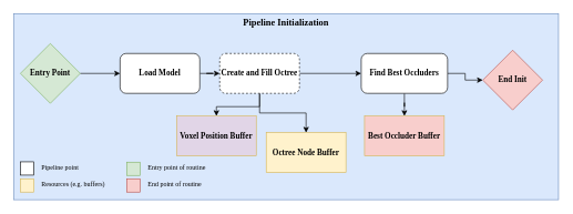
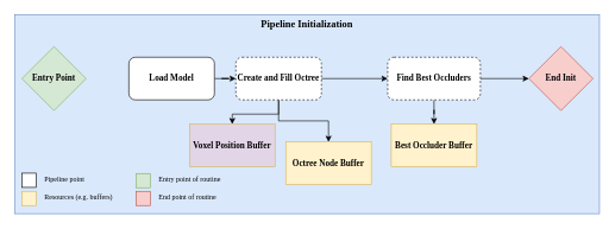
  <mxCell id="0" />
  <mxCell id="1" parent="0" />
  <mxCell id="2" value="&lt;b&gt;&lt;font style=&quot;font-size: 14px;&quot; face=&quot;Lexend&quot;&gt;Pipeline Initialization&lt;/font&gt;&lt;/b&gt;" style="rounded=0;whiteSpace=wrap;html=1;fillColor=#dae8fc;strokeColor=#6c8ebf;verticalAlign=top;" vertex="1" parent="1"><mxGeometry x="20" y="20" width="820" height="280" as="geometry" /></mxCell>
  <mxCell id="3" value="" style="edgeStyle=orthogonalEdgeStyle;rounded=0;orthogonalLoop=1;jettySize=auto;html=1;" edge="1" parent="1" source="6" target="11"><mxGeometry relative="1" as="geometry" /></mxCell>
  <mxCell id="4" value="" style="edgeStyle=orthogonalEdgeStyle;rounded=0;orthogonalLoop=1;jettySize=auto;html=1;" edge="1" parent="1" source="6" target="13"><mxGeometry relative="1" as="geometry" /></mxCell>
  <mxCell id="5" style="edgeStyle=orthogonalEdgeStyle;rounded=0;orthogonalLoop=1;jettySize=auto;html=1;entryX=0.5;entryY=0;entryDx=0;entryDy=0;" edge="1" parent="1" source="6" target="14"><mxGeometry relative="1" as="geometry" /></mxCell>
  <mxCell id="6" value="&lt;b&gt;&lt;font data-font-src=&quot;https://fonts.googleapis.com/css?family=Lexend&quot; face=&quot;Lexend&quot;&gt;Create and Fill Octree&lt;/font&gt;&lt;/b&gt;" style="rounded=1;whiteSpace=wrap;html=1;dashed=1;" vertex="1" parent="1"><mxGeometry x="330" y="80" width="120" height="60" as="geometry" /></mxCell>
  <mxCell id="7" value="" style="edgeStyle=orthogonalEdgeStyle;rounded=0;orthogonalLoop=1;jettySize=auto;html=1;" edge="1" parent="1" source="8" target="6"><mxGeometry relative="1" as="geometry" /></mxCell>
  <mxCell id="8" value="&lt;b&gt;&lt;font data-font-src=&quot;https://fonts.googleapis.com/css?family=Lexend&quot; face=&quot;Lexend&quot;&gt;Load Model&lt;/font&gt;&lt;/b&gt;" style="rounded=1;whiteSpace=wrap;html=1;" vertex="1" parent="1"><mxGeometry x="180" y="80" width="120" height="60" as="geometry" /></mxCell>
  <mxCell id="9" style="edgeStyle=orthogonalEdgeStyle;rounded=0;orthogonalLoop=1;jettySize=auto;html=1;entryX=0.5;entryY=0;entryDx=0;entryDy=0;" edge="1" parent="1" source="11" target="12"><mxGeometry relative="1" as="geometry" /></mxCell>
  <mxCell id="10" value="" style="edgeStyle=orthogonalEdgeStyle;rounded=0;orthogonalLoop=1;jettySize=auto;html=1;" edge="1" parent="1" source="11" target="17"><mxGeometry relative="1" as="geometry" /></mxCell>
- <mxCell id="11" value="&lt;b&gt;&lt;font data-font-src=&quot;https://fonts.googleapis.com/css?family=Lexend&quot; face=&quot;Lexend&quot;&gt;Find Best Occluders&lt;/font&gt;&lt;/b&gt;" style="rounded=1;whiteSpace=wrap;html=1;" vertex="1" parent="1"><mxGeometry x="543" y="80" width="130" height="60" as="geometry" /></mxCell>
- <mxCell id="12" value="&lt;font face=&quot;Lexend&quot;&gt;&lt;b&gt;Best Occluder Buffer&lt;/b&gt;&lt;/font&gt;" style="rounded=0;whiteSpace=wrap;html=1;fillColor=#f8cecc;strokeColor=#d6b656;" vertex="1" parent="1"><mxGeometry x="548" y="174" width="120" height="60" as="geometry" /></mxCell>
+ <mxCell id="11" value="&lt;b&gt;&lt;font data-font-src=&quot;https://fonts.googleapis.com/css?family=Lexend&quot; face=&quot;Lexend&quot;&gt;Find Best Occluders&lt;/font&gt;&lt;/b&gt;" style="rounded=1;whiteSpace=wrap;html=1;dashed=1;" vertex="1" parent="1"><mxGeometry x="543" y="80" width="130" height="60" as="geometry" /></mxCell>
+ <mxCell id="12" value="&lt;font face=&quot;Lexend&quot;&gt;&lt;b&gt;Best Occluder Buffer&lt;/b&gt;&lt;/font&gt;" style="rounded=0;whiteSpace=wrap;html=1;fillColor=#fff2cc;strokeColor=#d6b656;" vertex="1" parent="1"><mxGeometry x="548" y="174" width="120" height="60" as="geometry" /></mxCell>
  <mxCell id="13" value="&lt;font face=&quot;Lexend&quot;&gt;&lt;b&gt;Voxel Position Buffer&lt;/b&gt;&lt;/font&gt;" style="rounded=0;whiteSpace=wrap;html=1;fillColor=#e1d5e7;strokeColor=#d6b656;" vertex="1" parent="1"><mxGeometry x="265" y="174" width="120" height="60" as="geometry" /></mxCell>
  <mxCell id="14" value="&lt;font face=&quot;Lexend&quot;&gt;&lt;b&gt;Octree Node Buffer&lt;/b&gt;&lt;/font&gt;" style="rounded=0;whiteSpace=wrap;html=1;fillColor=#fff2cc;strokeColor=#d6b656;" vertex="1" parent="1"><mxGeometry x="400" y="199" width="120" height="60" as="geometry" /></mxCell>
- <mxCell id="15" style="edgeStyle=orthogonalEdgeStyle;rounded=0;orthogonalLoop=1;jettySize=auto;html=1;entryX=0;entryY=0.5;entryDx=0;entryDy=0;" edge="1" parent="1" source="16" target="8"><mxGeometry relative="1" as="geometry" /></mxCell>
  <mxCell id="16" value="&lt;font data-font-src=&quot;https://fonts.googleapis.com/css?family=Lexend&quot; face=&quot;Lexend&quot;&gt;&lt;b&gt;Entry Point&lt;/b&gt;&lt;/font&gt;" style="rhombus;whiteSpace=wrap;html=1;fillColor=#d5e8d4;strokeColor=#82b366;" vertex="1" parent="1"><mxGeometry x="30" y="65" width="90" height="90" as="geometry" /></mxCell>
- <mxCell id="17" value="&lt;font data-font-src=&quot;https://fonts.googleapis.com/css?family=Lexend&quot; face=&quot;Lexend&quot;&gt;&lt;b&gt;End Init&lt;/b&gt;&lt;/font&gt;" style="rhombus;whiteSpace=wrap;html=1;fillColor=#f8cecc;strokeColor=#b85450;" vertex="1" parent="1"><mxGeometry x="726" y="75" width="90" height="90" as="geometry" /></mxCell>
+ <mxCell id="17" value="&lt;font data-font-src=&quot;https://fonts.googleapis.com/css?family=Lexend&quot; face=&quot;Lexend&quot;&gt;&lt;b&gt;End Init&lt;/b&gt;&lt;/font&gt;" style="rhombus;whiteSpace=wrap;html=1;fillColor=#f8cecc;strokeColor=#b85450;" vertex="1" parent="1"><mxGeometry x="741" y="65" width="90" height="90" as="geometry" /></mxCell>
  <mxCell id="18" value="" style="whiteSpace=wrap;html=1;aspect=fixed;fillColor=#fff2cc;strokeColor=#d6b656;" vertex="1" parent="1"><mxGeometry x="30" y="268.5" width="20" height="20" as="geometry" /></mxCell>
  <mxCell id="19" value="" style="whiteSpace=wrap;html=1;aspect=fixed;fillColor=#d5e8d4;strokeColor=#82b366;" vertex="1" parent="1"><mxGeometry x="190" y="243.5" width="20" height="20" as="geometry" /></mxCell>
  <mxCell id="20" value="" style="whiteSpace=wrap;html=1;aspect=fixed;fillColor=#f8cecc;strokeColor=#b85450;" vertex="1" parent="1"><mxGeometry x="190" y="268.5" width="20" height="20" as="geometry" /></mxCell>
  <mxCell id="21" value="&lt;font style=&quot;font-size: 10px;&quot; data-font-src=&quot;https://fonts.googleapis.com/css?family=Lexend&quot; face=&quot;Lexend&quot;&gt;Resources (e.g. buffers)&lt;/font&gt;" style="text;html=1;align=left;verticalAlign=middle;whiteSpace=wrap;rounded=0;" vertex="1" parent="1"><mxGeometry x="60" y="265.5" width="130" height="23" as="geometry" /></mxCell>
  <mxCell id="22" value="&lt;font style=&quot;font-size: 10px;&quot; data-font-src=&quot;https://fonts.googleapis.com/css?family=Lexend&quot; face=&quot;Lexend&quot;&gt;Entry point of routine&lt;/font&gt;" style="text;html=1;align=left;verticalAlign=middle;whiteSpace=wrap;rounded=0;" vertex="1" parent="1"><mxGeometry x="220" y="240.5" width="110" height="23" as="geometry" /></mxCell>
  <mxCell id="23" value="&lt;font style=&quot;font-size: 10px;&quot; data-font-src=&quot;https://fonts.googleapis.com/css?family=Lexend&quot; face=&quot;Lexend&quot;&gt;End point of routine&lt;/font&gt;" style="text;html=1;align=left;verticalAlign=middle;whiteSpace=wrap;rounded=0;" vertex="1" parent="1"><mxGeometry x="220" y="265.5" width="110" height="23" as="geometry" /></mxCell>
  <mxCell id="24" value="" style="whiteSpace=wrap;html=1;aspect=fixed;" vertex="1" parent="1"><mxGeometry x="30" y="243" width="20" height="20" as="geometry" /></mxCell>
  <mxCell id="25" value="&lt;font style=&quot;font-size: 10px;&quot; data-font-src=&quot;https://fonts.googleapis.com/css?family=Lexend&quot; face=&quot;Lexend&quot;&gt;Pipeline point&lt;/font&gt;" style="text;html=1;align=left;verticalAlign=middle;whiteSpace=wrap;rounded=0;" vertex="1" parent="1"><mxGeometry x="60" y="240" width="130" height="23" as="geometry" /></mxCell>
